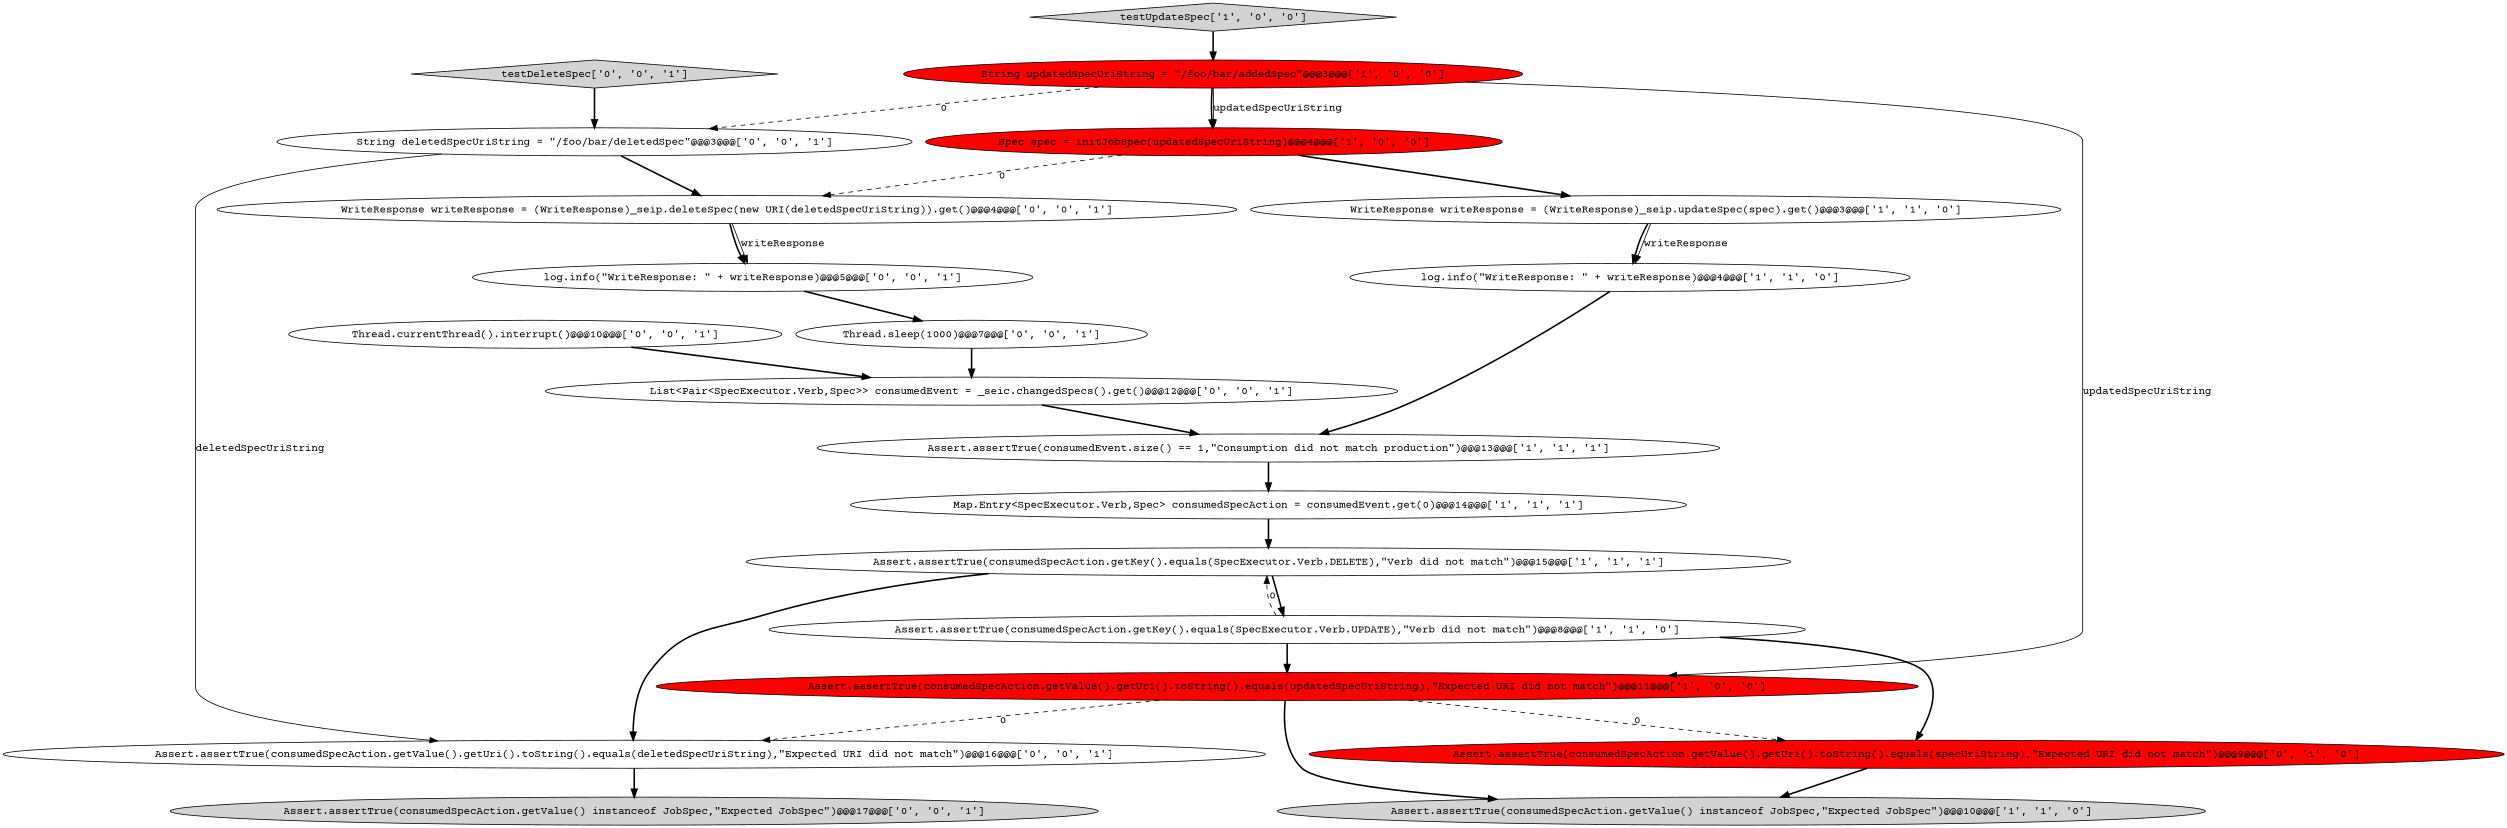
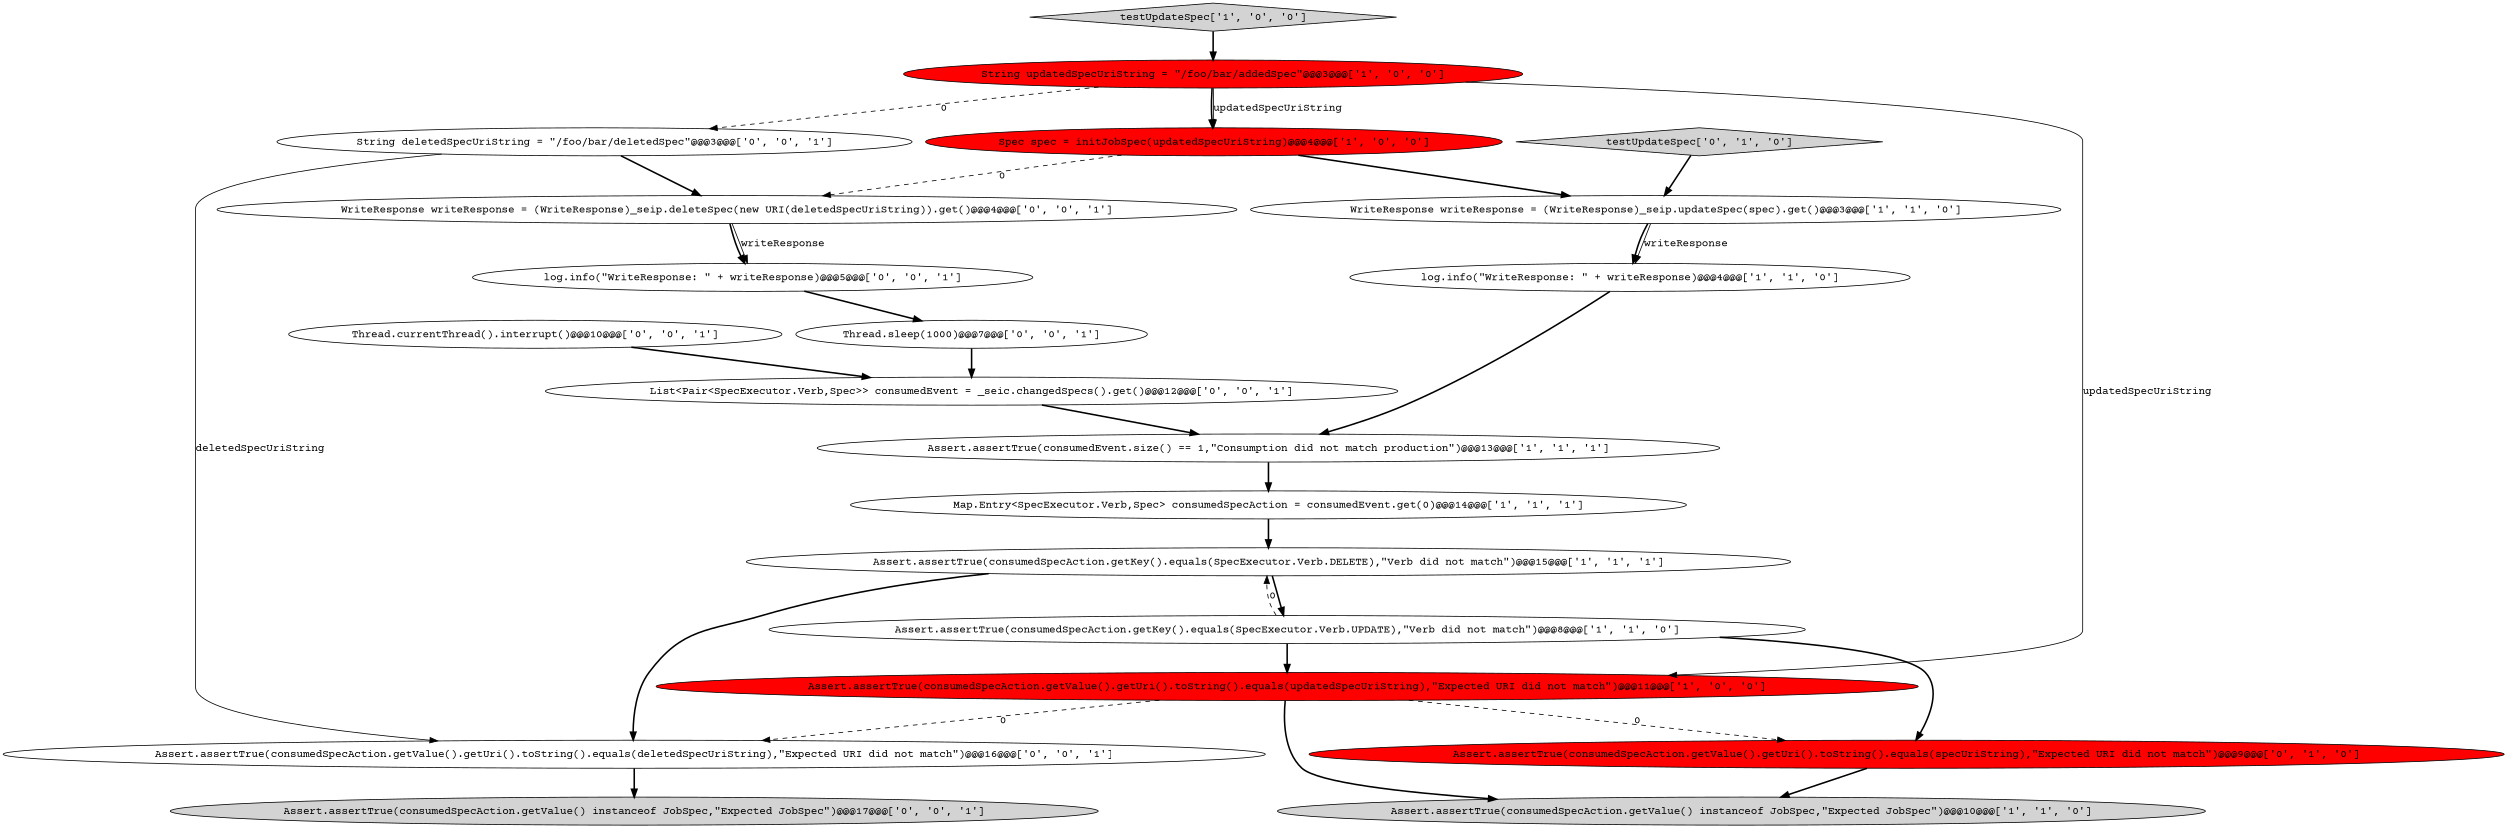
  digraph {
    fontname="Courier Prime"
    node [fillcolor=white fontname="Courier Prime" shape=ellipse style=filled]
    edge [fontname="Courier Prime" style=bold]
    n1 [label="String deletedSpecUriString = \"/foo/bar/deletedSpec\"@@@3@@@['0', '0', '1']"]
    n2 [label="Assert.assertTrue(consumedSpecAction.getValue().getUri().toString().equals(deletedSpecUriString),\"Expected URI did not match\")@@@16@@@['0', '0', '1']"]
    n3 [label="WriteResponse writeResponse = (WriteResponse)_seip.deleteSpec(new URI(deletedSpecUriString)).get()@@@4@@@['0', '0', '1']"]
    n4 [fillcolor=lightgray label="Assert.assertTrue(consumedSpecAction.getValue() instanceof JobSpec,\"Expected JobSpec\")@@@17@@@['0', '0', '1']"]
    n5 [label="log.info(\"WriteResponse: \" + writeResponse)@@@5@@@['0', '0', '1']"]
    n6 [label="Assert.assertTrue(consumedSpecAction.getKey().equals(SpecExecutor.Verb.DELETE),\"Verb did not match\")@@@15@@@['1', '1', '1']"]
    n7 [label="Assert.assertTrue(consumedSpecAction.getKey().equals(SpecExecutor.Verb.UPDATE),\"Verb did not match\")@@@8@@@['1', '1', '0']"]
    n8 [fillcolor=red label="Assert.assertTrue(consumedSpecAction.getValue().getUri().toString().equals(specUriString),\"Expected URI did not match\")@@@9@@@['0', '1', '0']"]
    n9 [fillcolor=red label="Assert.assertTrue(consumedSpecAction.getValue().getUri().toString().equals(updatedSpecUriString),\"Expected URI did not match\")@@@11@@@['1', '0', '0']"]
    n10 [fillcolor=lightgray label="Assert.assertTrue(consumedSpecAction.getValue() instanceof JobSpec,\"Expected JobSpec\")@@@10@@@['1', '1', '0']"]
    n11 [fillcolor=red label="String updatedSpecUriString = \"/foo/bar/addedSpec\"@@@3@@@['1', '0', '0']"]
    n12 [fillcolor=red label="Spec spec = initJobSpec(updatedSpecUriString)@@@4@@@['1', '0', '0']"]
    n13 [label="WriteResponse writeResponse = (WriteResponse)_seip.updateSpec(spec).get()@@@3@@@['1', '1', '0']"]
+   n14 [fillcolor=lightgray label="testUpdateSpec['0', '1', '0']" shape=diamond]
    n15 [label="log.info(\"WriteResponse: \" + writeResponse)@@@4@@@['1', '1', '0']"]
    n16 [label="List<Pair<SpecExecutor.Verb,Spec>> consumedEvent = _seic.changedSpecs().get()@@@12@@@['0', '0', '1']"]
    n17 [label="Assert.assertTrue(consumedEvent.size() == 1,\"Consumption did not match production\")@@@13@@@['1', '1', '1']"]
    n18 [label="Map.Entry<SpecExecutor.Verb,Spec> consumedSpecAction = consumedEvent.get(0)@@@14@@@['1', '1', '1']"]
    n19 [label="Thread.sleep(1000)@@@7@@@['0', '0', '1']"]
    n20 [label="Thread.currentThread().interrupt()@@@10@@@['0', '0', '1']"]
-   n21 [fillcolor=lightgray label="testDeleteSpec['0', '0', '1']" shape=diamond]
    n22 [fillcolor=lightgray label="testUpdateSpec['1', '0', '0']" shape=diamond]
    n1 -> n2 [label=deletedSpecUriString style=solid]
    n1 -> n3
    n2 -> n4
    n3 -> n5 [label=writeResponse style=solid]
    n3 -> n5
    n5 -> n19
    n6 -> n2
    n6 -> n7
    n7 -> n6 [label=0 style=dashed]
    n7 -> n8
    n7 -> n9
    n8 -> n10
    n9 -> n2 [label=0 style=dashed]
    n9 -> n8 [label=0 style=dashed]
    n9 -> n10
    n11 -> n1 [label=0 style=dashed]
    n11 -> n9 [label=updatedSpecUriString style=solid]
    n11 -> n12
    n11 -> n12 [label=updatedSpecUriString style=solid]
    n12 -> n3 [label=0 style=dashed]
    n12 -> n13
    n13 -> n15
    n13 -> n15 [label=writeResponse style=solid]
+   n14 -> n13
    n15 -> n17
    n16 -> n17
    n17 -> n18
    n18 -> n6
    n19 -> n16
    n20 -> n16
-   n21 -> n1
    n22 -> n11
  }
